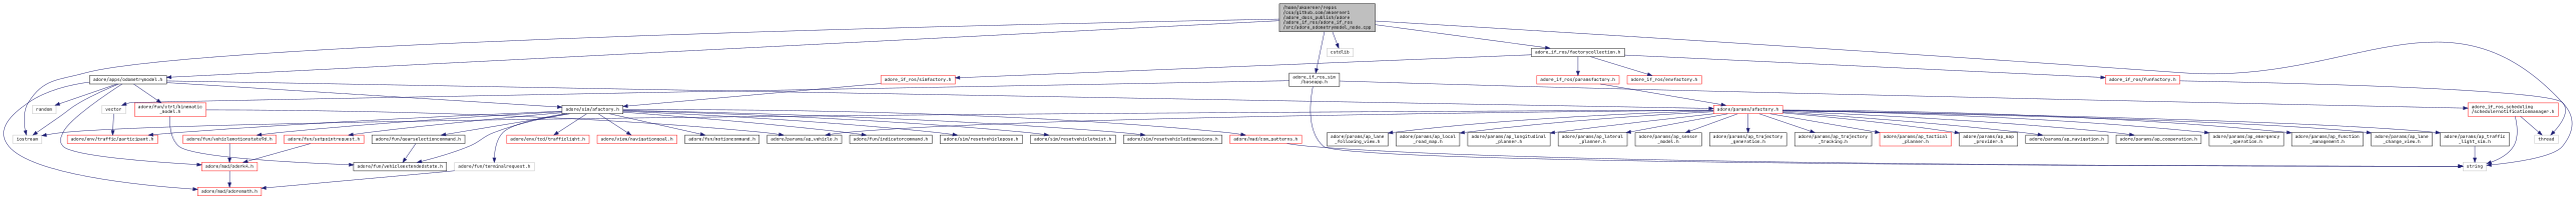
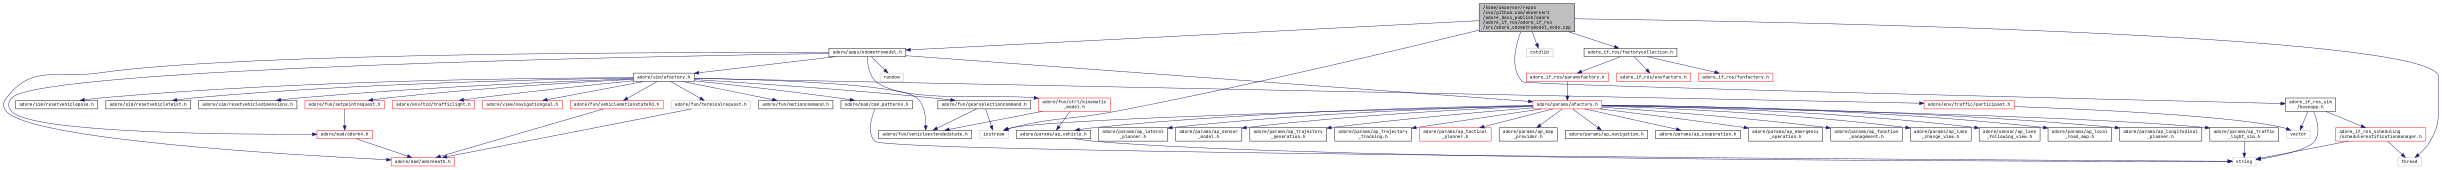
  digraph {
    fontname="JetBrains Mono"
    node [color=black fillcolor=white fontname="JetBrains Mono" fontsize=10 shape=record style=filled]
    edge [color=midnightblue fontname="JetBrains Mono" fontsize=10 labelfontname=Helvetica labelfontsize=10 style=solid]
    n1 [fillcolor=grey75 fontcolor=black height=0.2 label="/home/akoerner/repos\l/csa/github.com/akoerner1\l/adore_docs_publish/adore\l/adore_if_ros/adore_if_ros\l/src/adore_odometrymodel_node.cpp" width=0.4]
    n2 [height=0.2 label="adore/apps/odometrymodel.h" width=0.4]
    n3 [color=grey75 height=0.2 label=iostream width=0.4]
    n4 [color=grey75 height=0.2 label=thread width=0.4]
    n5 [color=grey75 height=0.2 label=cstdlib width=0.4]
    n6 [height=0.2 label="adore_if_ros_sim\l/baseapp.h" width=0.4]
    n7 [height=0.2 label="adore_if_ros/factorycollection.h" width=0.4]
    n8 [height=0.2 label="adore/sim/afactory.h" width=0.4]
    n9 [color=red height=0.2 label="adore/mad/oderk4.h" width=0.4]
    n10 [color=red height=0.2 label="adore/mad/adoremath.h" width=0.4]
    n11 [color=red height=0.2 label="adore/params/afactory.h" width=0.4]
    n12 [color=red height=0.2 label="adore/fun/ctrl/kinematic\l_model.h" width=0.4]
    n13 [color=grey75 height=0.2 label=random width=0.4]
    n14 [color=grey75 height=0.2 label=string width=0.4]
    n15 [color=grey75 height=0.2 label=vector width=0.4]
    n16 [color=red height=0.2 label="adore_if_ros_scheduling\l/schedulernotificationmanager.h" width=0.4]
-   n17 [color=red height=0.2 label="adore_if_ros/simfactory.h" width=0.4]
    n18 [color=red height=0.2 label="adore_if_ros/envfactory.h" width=0.4]
    n19 [color=red height=0.2 label="adore_if_ros/paramsfactory.h" width=0.4]
    n20 [color=red height=0.2 label="adore_if_ros/funfactory.h" width=0.4]
-   n21 [color=red height=0.2 label="adore/mad/com_patterns.h" width=0.4]
+   n21 [height=0.2 label="adore/mad/com_patterns.h" width=0.4]
    n22 [color=red height=0.2 label="adore/view/navigationgoal.h" width=0.4]
    n23 [color=red height=0.2 label="adore/fun/setpointrequest.h" width=0.4]
    n24 [color=grey75 height=0.2 label="adore/fun/terminalrequest.h" width=0.4]
    n25 [height=0.2 label="adore/fun/motioncommand.h" width=0.4]
    n26 [height=0.2 label="adore/fun/gearselectioncommand.h" width=0.4]
    n27 [height=0.2 label="adore/fun/vehicleextendedstate.h" width=0.4]
-   n28 [height=0.2 label="adore/fun/indicatorcommand.h" width=0.4]
    n29 [color=red height=0.2 label="adore/fun/vehiclemotionstate9d.h" width=0.4]
    n30 [height=0.2 label="adore/sim/resetvehiclepose.h" width=0.4]
    n31 [height=0.2 label="adore/sim/resetvehicletwist.h" width=0.4]
    n32 [height=0.2 label="adore/sim/resetvehicledimensions.h" width=0.4]
    n33 [color=red height=0.2 label="adore/env/traffic/participant.h" width=0.4]
    n34 [color=red height=0.2 label="adore/env/tcd/trafficlight.h" width=0.4]
    n35 [height=0.2 label="adore/params/ap_vehicle.h" width=0.4]
    n36 [height=0.2 label="adore/params/ap_trajectory\l_generation.h" width=0.4]
    n37 [height=0.2 label="adore/params/ap_trajectory\l_tracking.h" width=0.4]
    n38 [color=red height=0.2 label="adore/params/ap_tactical\l_planner.h" width=0.4]
    n39 [height=0.2 label="adore/params/ap_map\l_provider.h" width=0.4]
    n40 [height=0.2 label="adore/params/ap_navigation.h" width=0.4]
    n41 [height=0.2 label="adore/params/ap_cooperation.h" width=0.4]
    n42 [height=0.2 label="adore/params/ap_emergency\l_operation.h" width=0.4]
    n43 [height=0.2 label="adore/params/ap_function\l_management.h" width=0.4]
    n44 [height=0.2 label="adore/params/ap_lane\l_change_view.h" width=0.4]
-   n45 [height=0.2 label="adore/params/ap_lane\l_following_view.h" width=0.4]
+   n45 [height=0.2 label="adore/sensor/ap_lane\l_following_view.h" width=0.4]
    n46 [height=0.2 label="adore/params/ap_local\l_road_map.h" width=0.4]
    n47 [height=0.2 label="adore/params/ap_longitudinal\l_planner.h" width=0.4]
    n48 [height=0.2 label="adore/params/ap_lateral\l_planner.h" width=0.4]
    n49 [height=0.2 label="adore/params/ap_traffic\l_light_sim.h" width=0.4]
    n50 [height=0.2 label="adore/params/ap_sensor\l_model.h" width=0.4]
    n1 -> n2
    n1 -> n3
    n1 -> n4
    n1 -> n5
    n1 -> n6
    n1 -> n7
-   n2 -> n3
+   n26 -> n3
    n2 -> n8
    n2 -> n9
    n2 -> n10
    n2 -> n11
    n2 -> n12
    n2 -> n13
    n6 -> n14
    n6 -> n15
    n6 -> n16
-   n7 -> n17
    n7 -> n18
    n7 -> n19
    n7 -> n20
    n8 -> n21
    n8 -> n22
    n8 -> n23
    n8 -> n24
    n8 -> n25
    n8 -> n26
    n8 -> n27
-   n8 -> n28
    n8 -> n29
    n8 -> n30
    n8 -> n31
    n8 -> n32
    n8 -> n33
    n8 -> n34
    n9 -> n10
    n11 -> n3
    n11 -> n35
    n11 -> n36
    n11 -> n37
    n11 -> n38
    n11 -> n39
    n11 -> n40
    n11 -> n41
    n11 -> n42
    n11 -> n43
    n11 -> n44
    n11 -> n45
    n11 -> n46
    n11 -> n47
    n11 -> n48
    n11 -> n49
    n11 -> n50
    n12 -> n27
    n12 -> n35
    n16 -> n4
    n16 -> n14
-   n17 -> n8
    n19 -> n11
    n21 -> n14
    n23 -> n9
    n24 -> n10
    n26 -> n27
-   n29 -> n9
-   n15 -> n33
-   n20 -> n14
+   n29 -> n10
+   n33 -> n15
+   n35 -> n14
    n49 -> n14
  }
